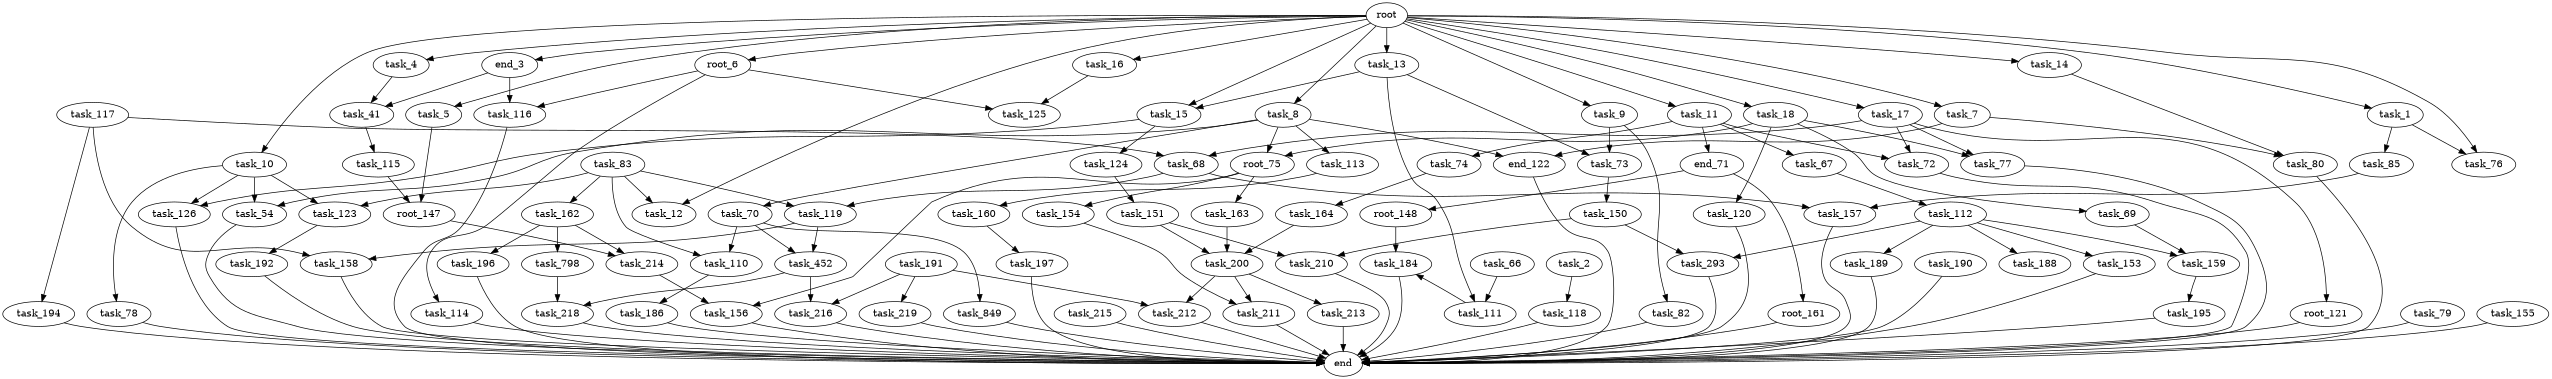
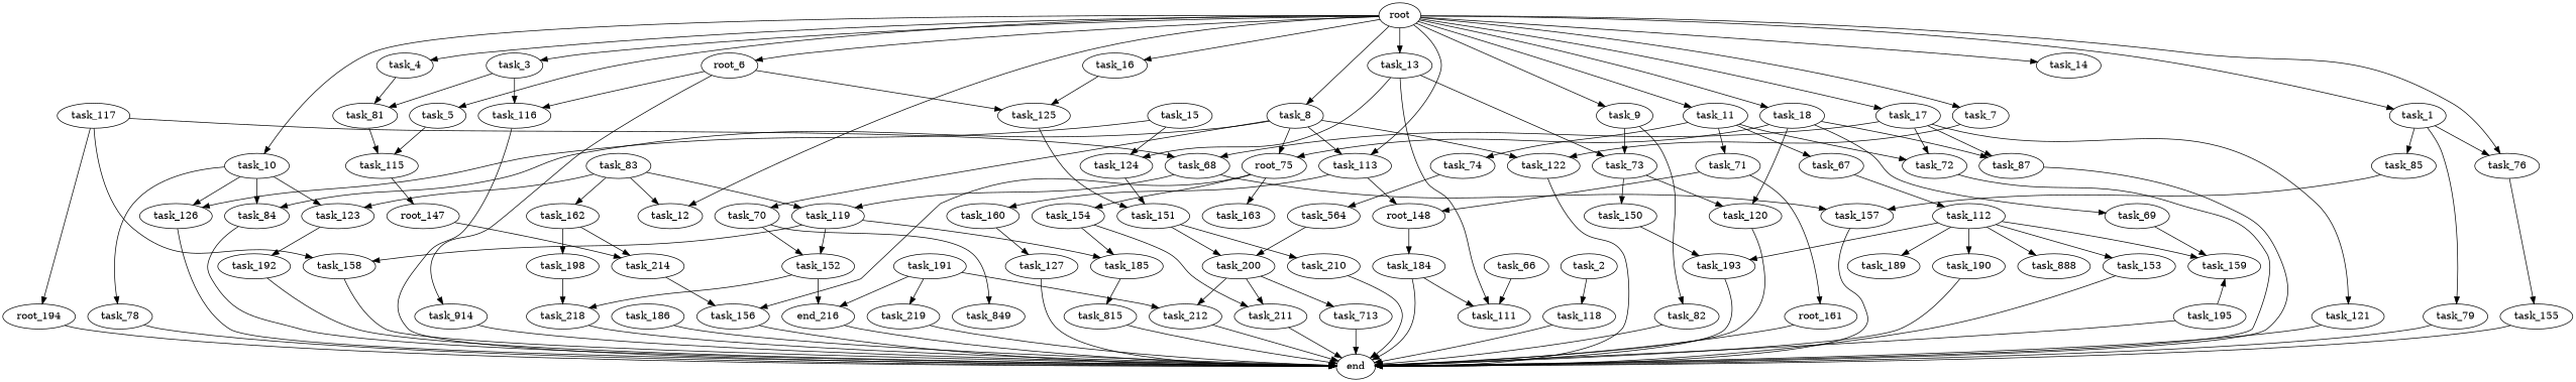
  digraph {
    n1 [label=task_849]
    end
    task_192
-   task_194
+   task_194 [label=root_194]
    task_16
    task_125
    task_151
    task_150
    task_210
-   task_193 [label=task_293]
+   task_193
    task_212
    n12 [label=root_147]
    task_115
    task_214
    task_158
    task_200
    task_83
    task_12
    task_119
-   task_110
    task_162
    task_123
    task_190
-   task_152 [label=task_452]
-   task_215
-   task_216
+   task_185
+   task_152
+   task_215 [label=task_815]
+   task_216 [label=end_216]
    task_218
    task_186
    task_113
    task_160
    n32 [label=root_148]
-   task_197
+   task_197 [label=task_127]
    task_184
    task_68
    task_157
    task_117
    task_111
-   task_198 [label=task_798]
-   task_196
+   task_198
    task_156
-   task_213
+   task_213 [label=task_713]
    task_211
    n44 [label=root_6]
-   task_114
+   task_114 [label=task_914]
    task_116
    task_14
-   task_80
-   task_84 [label=task_54]
+   task_84
    task_2
    task_118
    task_79
    task_72
    task_155
    root
    task_7
    task_18
    task_1
    task_11
    task_4
    task_17
    task_10
    task_13
    task_15
-   task_3 [label=end_3]
+   task_3
    task_8
    task_9
    task_5
    task_76
-   task_122 [label=end_122]
-   task_77
+   task_122
+   task_77 [label=task_87]
    task_69
    n73 [label=root_75]
    task_120
    task_85
    task_74
-   task_71 [label=end_71]
+   task_71
    task_67
-   task_81 [label=task_41]
-   task_121 [label=root_121]
+   task_81
+   task_121
    task_78
    task_126
    task_73
    task_124
    task_70
    task_82
    task_153
-   task_164
+   task_164 [label=task_564]
    task_219
    task_159
    task_163
    task_154
    task_195
    n94 [label=root_161]
    task_112
    task_66
    task_191
-   task_188
+   task_188 [label=task_888]
    task_189
-   n1 -> end
    task_192 -> end
    task_194 -> end
    task_16 -> task_125
+   task_125 -> task_151
    task_151 -> task_210
    task_151 -> task_200
-   task_150 -> task_210
    task_150 -> task_193
    task_210 -> end
    task_193 -> end
    task_212 -> end
    n12 -> task_214
    task_115 -> n12
    task_214 -> task_156
    task_158 -> end
    task_200 -> task_212
    task_200 -> task_213
    task_200 -> task_211
    task_83 -> task_12
    task_83 -> task_119
-   task_83 -> task_110
    task_83 -> task_162
    task_83 -> task_123
    task_119 -> task_158
+   task_119 -> task_185
    task_119 -> task_152
-   task_110 -> task_186
    task_162 -> task_214
    task_162 -> task_198
-   task_162 -> task_196
    task_123 -> task_192
    task_190 -> end
+   task_185 -> task_215
    task_152 -> task_216
    task_152 -> task_218
    task_215 -> end
    task_216 -> end
    task_218 -> end
    task_186 -> end
    task_113 -> task_160
+   task_113 -> n32
    task_160 -> task_197
    n32 -> task_184
    task_197 -> end
    task_184 -> end
    task_68 -> task_119
    task_68 -> task_157
    task_157 -> end
    task_117 -> task_194
    task_117 -> task_158
    task_117 -> task_68
-   task_111 -> task_184
+   task_184 -> task_111
    task_198 -> task_218
-   task_196 -> end
    task_156 -> end
    task_213 -> end
    task_211 -> end
    n44 -> task_125
    n44 -> task_114
    n44 -> task_116
    task_114 -> end
    task_116 -> end
-   task_14 -> task_80
-   task_80 -> end
    task_84 -> end
    task_2 -> task_118
    task_118 -> end
    task_79 -> end
    task_72 -> end
    task_155 -> end
    root -> task_16
    root -> task_12
    root -> n44
    root -> task_14
    root -> task_7
    root -> task_18
    root -> task_1
    root -> task_11
    root -> task_4
    root -> task_17
    root -> task_10
    root -> task_13
-   root -> task_15
+   root -> task_113
    root -> task_3
    root -> task_8
    root -> task_9
    root -> task_5
    root -> task_76
-   task_7 -> task_80
    task_7 -> task_122
    task_18 -> task_77
    task_18 -> task_69
    task_18 -> n73
    task_18 -> task_120
+   task_1 -> task_79
    task_1 -> task_76
    task_1 -> task_85
    task_11 -> task_72
    task_11 -> task_74
    task_11 -> task_71
    task_11 -> task_67
    task_4 -> task_81
    task_17 -> task_68
    task_17 -> task_72
    task_17 -> task_77
    task_17 -> task_121
    task_10 -> task_123
    task_10 -> task_84
    task_10 -> task_78
    task_10 -> task_126
    task_13 -> task_111
    task_13 -> task_73
-   task_13 -> task_15
+   task_13 -> task_124
    task_15 -> task_126
    task_15 -> task_124
    task_3 -> task_116
    task_3 -> task_81
    task_8 -> task_113
    task_8 -> task_84
    task_8 -> task_122
    task_8 -> n73
    task_8 -> task_70
    task_9 -> task_73
    task_9 -> task_82
-   task_5 -> n12
+   task_5 -> task_115
+   task_76 -> task_155
    task_122 -> end
    task_77 -> end
    task_69 -> task_159
    n73 -> task_156
    n73 -> task_163
    n73 -> task_154
    task_120 -> end
    task_85 -> task_157
    task_74 -> task_164
    task_71 -> n32
    task_71 -> n94
    task_67 -> task_112
    task_81 -> task_115
    task_121 -> end
    task_78 -> end
    task_126 -> end
    task_73 -> task_150
+   task_73 -> task_120
    task_124 -> task_151
    task_70 -> n1
-   task_70 -> task_110
    task_70 -> task_152
    task_82 -> end
    task_153 -> end
    task_164 -> task_200
    task_219 -> end
-   task_159 -> task_195
-   task_163 -> task_200
+   task_195 -> task_159
+   task_154 -> task_185
    task_154 -> task_211
    task_195 -> end
    n94 -> end
    task_112 -> task_193
+   task_112 -> task_190
    task_112 -> task_153
    task_112 -> task_159
    task_112 -> task_188
    task_112 -> task_189
    task_66 -> task_111
    task_191 -> task_212
    task_191 -> task_216
    task_191 -> task_219
-   task_189 -> end
  }
